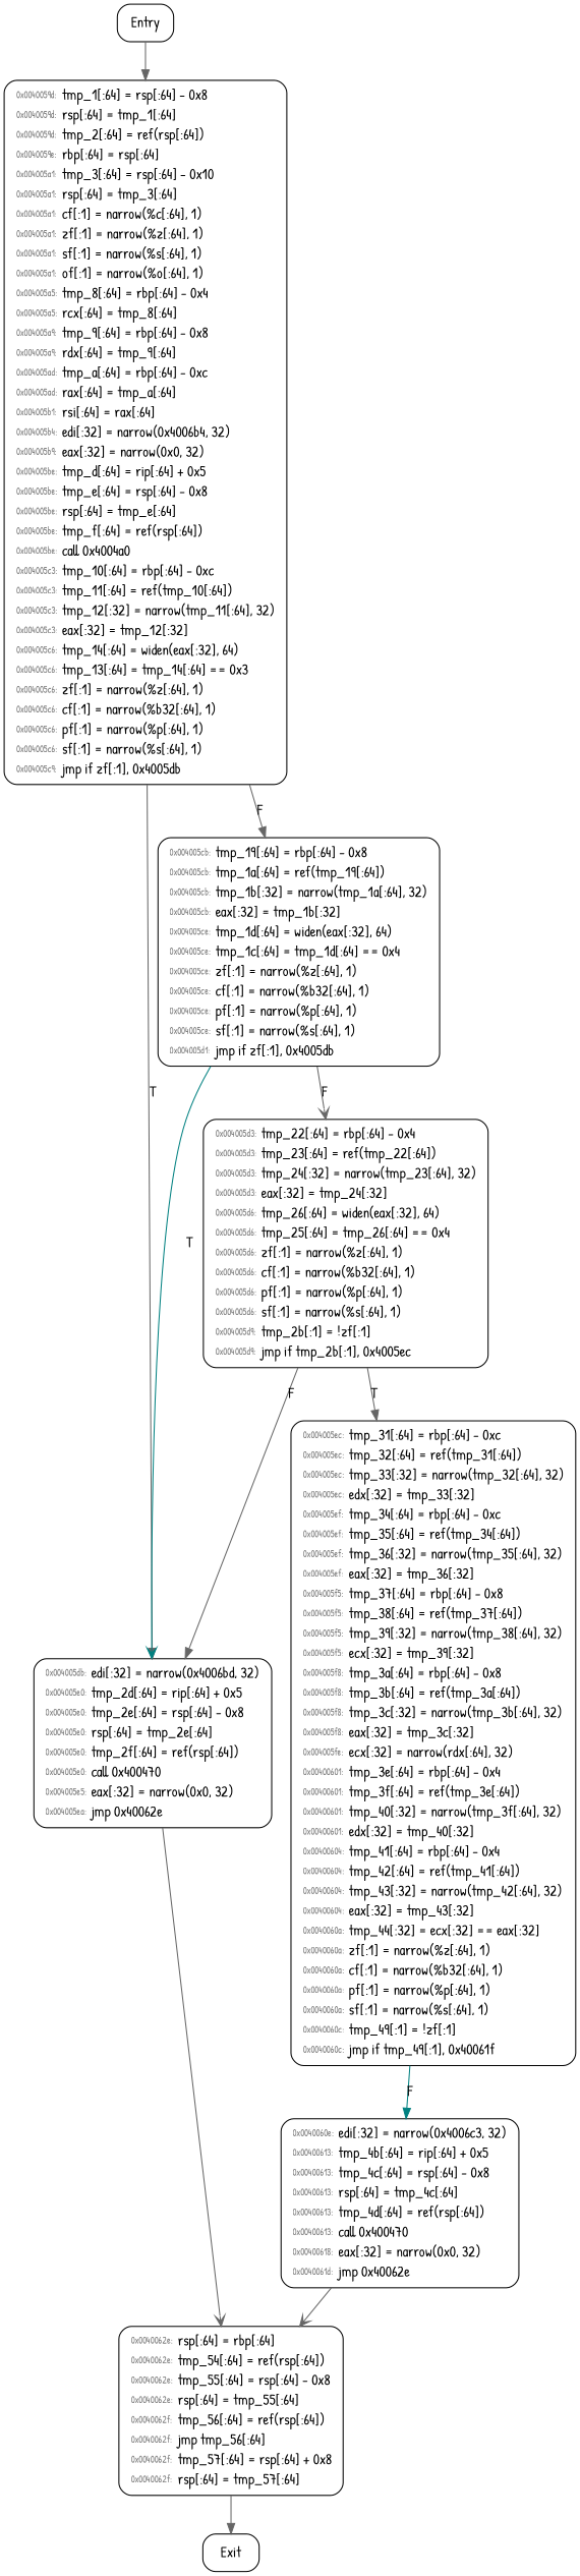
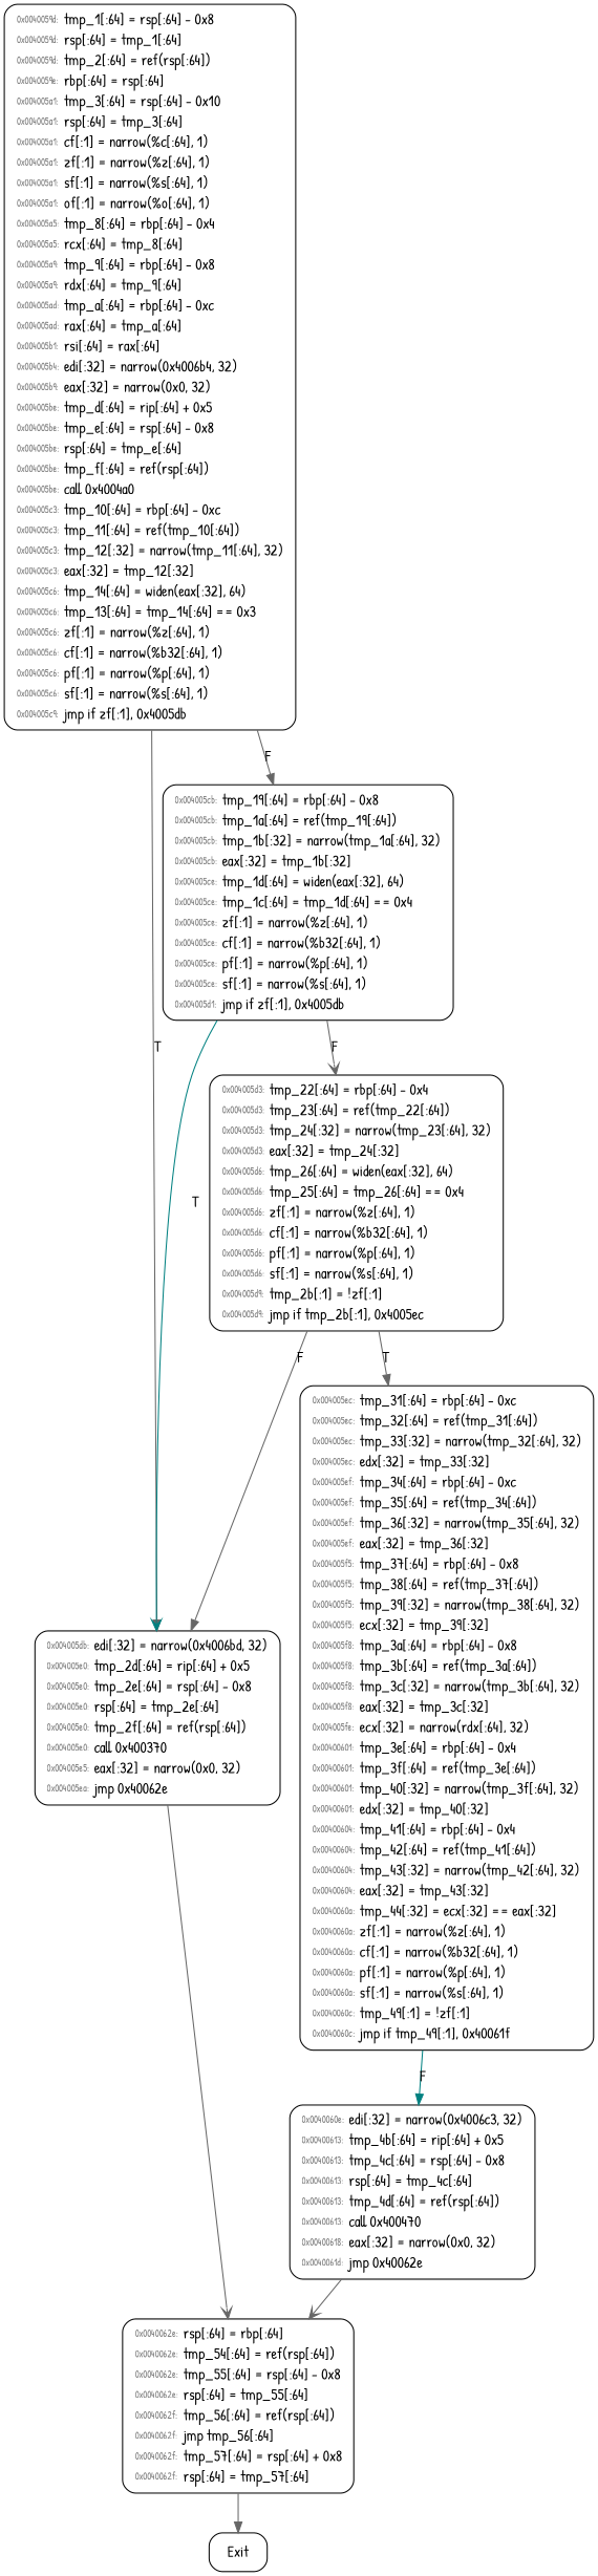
  digraph {
    fontname="Patrick Hand"
    splines=true
    node [color=black fontname="Patrick Hand" shape=box style=rounded]
    edge [arrowhead=normal color=gray40 dir=forward fontname="Patrick Hand"]
-   n1 [label=<<table border="0" cellborder="0" cellpadding="1"><tr><td>Entry</td></tr></table>>]
    n2 [label=<<table border="0" cellborder="0" cellpadding="1"><tr><td align="left" cellspacing="1"><font color="grey50"             point-size="9">0x0040059d:</font></td><td align="left">tmp_1[:64] = rsp[:64] - 0x8</td></tr><tr><td align="left" cellspacing="1"><font color="grey50"             point-size="9">0x0040059d:</font></td><td align="left">rsp[:64] = tmp_1[:64]</td></tr><tr><td align="left" cellspacing="1"><font color="grey50"             point-size="9">0x0040059d:</font></td><td align="left">tmp_2[:64] = ref(rsp[:64])</td></tr><tr><td align="left" cellspacing="1"><font color="grey50"             point-size="9">0x0040059e:</font></td><td align="left">rbp[:64] = rsp[:64]</td></tr><tr><td align="left" cellspacing="1"><font color="grey50"             point-size="9">0x004005a1:</font></td><td align="left">tmp_3[:64] = rsp[:64] - 0x10</td></tr><tr><td align="left" cellspacing="1"><font color="grey50"             point-size="9">0x004005a1:</font></td><td align="left">rsp[:64] = tmp_3[:64]</td></tr><tr><td align="left" cellspacing="1"><font color="grey50"             point-size="9">0x004005a1:</font></td><td align="left">cf[:1] = narrow(%c[:64], 1)</td></tr><tr><td align="left" cellspacing="1"><font color="grey50"             point-size="9">0x004005a1:</font></td><td align="left">zf[:1] = narrow(%z[:64], 1)</td></tr><tr><td align="left" cellspacing="1"><font color="grey50"             point-size="9">0x004005a1:</font></td><td align="left">sf[:1] = narrow(%s[:64], 1)</td></tr><tr><td align="left" cellspacing="1"><font color="grey50"             point-size="9">0x004005a1:</font></td><td align="left">of[:1] = narrow(%o[:64], 1)</td></tr><tr><td align="left" cellspacing="1"><font color="grey50"             point-size="9">0x004005a5:</font></td><td align="left">tmp_8[:64] = rbp[:64] - 0x4</td></tr><tr><td align="left" cellspacing="1"><font color="grey50"             point-size="9">0x004005a5:</font></td><td align="left">rcx[:64] = tmp_8[:64]</td></tr><tr><td align="left" cellspacing="1"><font color="grey50"             point-size="9">0x004005a9:</font></td><td align="left">tmp_9[:64] = rbp[:64] - 0x8</td></tr><tr><td align="left" cellspacing="1"><font color="grey50"             point-size="9">0x004005a9:</font></td><td align="left">rdx[:64] = tmp_9[:64]</td></tr><tr><td align="left" cellspacing="1"><font color="grey50"             point-size="9">0x004005ad:</font></td><td align="left">tmp_a[:64] = rbp[:64] - 0xc</td></tr><tr><td align="left" cellspacing="1"><font color="grey50"             point-size="9">0x004005ad:</font></td><td align="left">rax[:64] = tmp_a[:64]</td></tr><tr><td align="left" cellspacing="1"><font color="grey50"             point-size="9">0x004005b1:</font></td><td align="left">rsi[:64] = rax[:64]</td></tr><tr><td align="left" cellspacing="1"><font color="grey50"             point-size="9">0x004005b4:</font></td><td align="left">edi[:32] = narrow(0x4006b4, 32)</td></tr><tr><td align="left" cellspacing="1"><font color="grey50"             point-size="9">0x004005b9:</font></td><td align="left">eax[:32] = narrow(0x0, 32)</td></tr><tr><td align="left" cellspacing="1"><font color="grey50"             point-size="9">0x004005be:</font></td><td align="left">tmp_d[:64] = rip[:64] + 0x5</td></tr><tr><td align="left" cellspacing="1"><font color="grey50"             point-size="9">0x004005be:</font></td><td align="left">tmp_e[:64] = rsp[:64] - 0x8</td></tr><tr><td align="left" cellspacing="1"><font color="grey50"             point-size="9">0x004005be:</font></td><td align="left">rsp[:64] = tmp_e[:64]</td></tr><tr><td align="left" cellspacing="1"><font color="grey50"             point-size="9">0x004005be:</font></td><td align="left">tmp_f[:64] = ref(rsp[:64])</td></tr><tr><td align="left" cellspacing="1"><font color="grey50"             point-size="9">0x004005be:</font></td><td align="left">call 0x4004a0</td></tr><tr><td align="left" cellspacing="1"><font color="grey50"             point-size="9">0x004005c3:</font></td><td align="left">tmp_10[:64] = rbp[:64] - 0xc</td></tr><tr><td align="left" cellspacing="1"><font color="grey50"             point-size="9">0x004005c3:</font></td><td align="left">tmp_11[:64] = ref(tmp_10[:64])</td></tr><tr><td align="left" cellspacing="1"><font color="grey50"             point-size="9">0x004005c3:</font></td><td align="left">tmp_12[:32] = narrow(tmp_11[:64], 32)</td></tr><tr><td align="left" cellspacing="1"><font color="grey50"             point-size="9">0x004005c3:</font></td><td align="left">eax[:32] = tmp_12[:32]</td></tr><tr><td align="left" cellspacing="1"><font color="grey50"             point-size="9">0x004005c6:</font></td><td align="left">tmp_14[:64] = widen(eax[:32], 64)</td></tr><tr><td align="left" cellspacing="1"><font color="grey50"             point-size="9">0x004005c6:</font></td><td align="left">tmp_13[:64] = tmp_14[:64] == 0x3</td></tr><tr><td align="left" cellspacing="1"><font color="grey50"             point-size="9">0x004005c6:</font></td><td align="left">zf[:1] = narrow(%z[:64], 1)</td></tr><tr><td align="left" cellspacing="1"><font color="grey50"             point-size="9">0x004005c6:</font></td><td align="left">cf[:1] = narrow(%b32[:64], 1)</td></tr><tr><td align="left" cellspacing="1"><font color="grey50"             point-size="9">0x004005c6:</font></td><td align="left">pf[:1] = narrow(%p[:64], 1)</td></tr><tr><td align="left" cellspacing="1"><font color="grey50"             point-size="9">0x004005c6:</font></td><td align="left">sf[:1] = narrow(%s[:64], 1)</td></tr><tr><td align="left" cellspacing="1"><font color="grey50"             point-size="9">0x004005c9:</font></td><td align="left">jmp if zf[:1], 0x4005db</td></tr></table>>]
-   n3 [label=<<table border="0" cellborder="0" cellpadding="1"><tr><td align="left" cellspacing="1"><font color="grey50"             point-size="9">0x004005db:</font></td><td align="left">edi[:32] = narrow(0x4006bd, 32)</td></tr><tr><td align="left" cellspacing="1"><font color="grey50"             point-size="9">0x004005e0:</font></td><td align="left">tmp_2d[:64] = rip[:64] + 0x5</td></tr><tr><td align="left" cellspacing="1"><font color="grey50"             point-size="9">0x004005e0:</font></td><td align="left">tmp_2e[:64] = rsp[:64] - 0x8</td></tr><tr><td align="left" cellspacing="1"><font color="grey50"             point-size="9">0x004005e0:</font></td><td align="left">rsp[:64] = tmp_2e[:64]</td></tr><tr><td align="left" cellspacing="1"><font color="grey50"             point-size="9">0x004005e0:</font></td><td align="left">tmp_2f[:64] = ref(rsp[:64])</td></tr><tr><td align="left" cellspacing="1"><font color="grey50"             point-size="9">0x004005e0:</font></td><td align="left">call 0x400470</td></tr><tr><td align="left" cellspacing="1"><font color="grey50"             point-size="9">0x004005e5:</font></td><td align="left">eax[:32] = narrow(0x0, 32)</td></tr><tr><td align="left" cellspacing="1"><font color="grey50"             point-size="9">0x004005ea:</font></td><td align="left">jmp 0x40062e</td></tr></table>>]
+   n3 [label=<<table border="0" cellborder="0" cellpadding="1"><tr><td align="left" cellspacing="1"><font color="grey50"             point-size="9">0x004005db:</font></td><td align="left">edi[:32] = narrow(0x4006bd, 32)</td></tr><tr><td align="left" cellspacing="1"><font color="grey50"             point-size="9">0x004005e0:</font></td><td align="left">tmp_2d[:64] = rip[:64] + 0x5</td></tr><tr><td align="left" cellspacing="1"><font color="grey50"             point-size="9">0x004005e0:</font></td><td align="left">tmp_2e[:64] = rsp[:64] - 0x8</td></tr><tr><td align="left" cellspacing="1"><font color="grey50"             point-size="9">0x004005e0:</font></td><td align="left">rsp[:64] = tmp_2e[:64]</td></tr><tr><td align="left" cellspacing="1"><font color="grey50"             point-size="9">0x004005e0:</font></td><td align="left">tmp_2f[:64] = ref(rsp[:64])</td></tr><tr><td align="left" cellspacing="1"><font color="grey50"             point-size="9">0x004005e0:</font></td><td align="left">call 0x400370</td></tr><tr><td align="left" cellspacing="1"><font color="grey50"             point-size="9">0x004005e5:</font></td><td align="left">eax[:32] = narrow(0x0, 32)</td></tr><tr><td align="left" cellspacing="1"><font color="grey50"             point-size="9">0x004005ea:</font></td><td align="left">jmp 0x40062e</td></tr></table>>]
    n4 [label=<<table border="0" cellborder="0" cellpadding="1"><tr><td align="left" cellspacing="1"><font color="grey50"             point-size="9">0x004005cb:</font></td><td align="left">tmp_19[:64] = rbp[:64] - 0x8</td></tr><tr><td align="left" cellspacing="1"><font color="grey50"             point-size="9">0x004005cb:</font></td><td align="left">tmp_1a[:64] = ref(tmp_19[:64])</td></tr><tr><td align="left" cellspacing="1"><font color="grey50"             point-size="9">0x004005cb:</font></td><td align="left">tmp_1b[:32] = narrow(tmp_1a[:64], 32)</td></tr><tr><td align="left" cellspacing="1"><font color="grey50"             point-size="9">0x004005cb:</font></td><td align="left">eax[:32] = tmp_1b[:32]</td></tr><tr><td align="left" cellspacing="1"><font color="grey50"             point-size="9">0x004005ce:</font></td><td align="left">tmp_1d[:64] = widen(eax[:32], 64)</td></tr><tr><td align="left" cellspacing="1"><font color="grey50"             point-size="9">0x004005ce:</font></td><td align="left">tmp_1c[:64] = tmp_1d[:64] == 0x4</td></tr><tr><td align="left" cellspacing="1"><font color="grey50"             point-size="9">0x004005ce:</font></td><td align="left">zf[:1] = narrow(%z[:64], 1)</td></tr><tr><td align="left" cellspacing="1"><font color="grey50"             point-size="9">0x004005ce:</font></td><td align="left">cf[:1] = narrow(%b32[:64], 1)</td></tr><tr><td align="left" cellspacing="1"><font color="grey50"             point-size="9">0x004005ce:</font></td><td align="left">pf[:1] = narrow(%p[:64], 1)</td></tr><tr><td align="left" cellspacing="1"><font color="grey50"             point-size="9">0x004005ce:</font></td><td align="left">sf[:1] = narrow(%s[:64], 1)</td></tr><tr><td align="left" cellspacing="1"><font color="grey50"             point-size="9">0x004005d1:</font></td><td align="left">jmp if zf[:1], 0x4005db</td></tr></table>>]
    n5 [label=<<table border="0" cellborder="0" cellpadding="1"><tr><td>Exit</td></tr></table>>]
    n6 [label=<<table border="0" cellborder="0" cellpadding="1"><tr><td align="left" cellspacing="1"><font color="grey50"             point-size="9">0x0040062e:</font></td><td align="left">rsp[:64] = rbp[:64]</td></tr><tr><td align="left" cellspacing="1"><font color="grey50"             point-size="9">0x0040062e:</font></td><td align="left">tmp_54[:64] = ref(rsp[:64])</td></tr><tr><td align="left" cellspacing="1"><font color="grey50"             point-size="9">0x0040062e:</font></td><td align="left">tmp_55[:64] = rsp[:64] - 0x8</td></tr><tr><td align="left" cellspacing="1"><font color="grey50"             point-size="9">0x0040062e:</font></td><td align="left">rsp[:64] = tmp_55[:64]</td></tr><tr><td align="left" cellspacing="1"><font color="grey50"             point-size="9">0x0040062f:</font></td><td align="left">tmp_56[:64] = ref(rsp[:64])</td></tr><tr><td align="left" cellspacing="1"><font color="grey50"             point-size="9">0x0040062f:</font></td><td align="left">jmp tmp_56[:64]</td></tr><tr><td align="left" cellspacing="1"><font color="grey50"             point-size="9">0x0040062f:</font></td><td align="left">tmp_57[:64] = rsp[:64] + 0x8</td></tr><tr><td align="left" cellspacing="1"><font color="grey50"             point-size="9">0x0040062f:</font></td><td align="left">rsp[:64] = tmp_57[:64]</td></tr></table>>]
    n7 [label=<<table border="0" cellborder="0" cellpadding="1"><tr><td align="left" cellspacing="1"><font color="grey50"             point-size="9">0x004005d3:</font></td><td align="left">tmp_22[:64] = rbp[:64] - 0x4</td></tr><tr><td align="left" cellspacing="1"><font color="grey50"             point-size="9">0x004005d3:</font></td><td align="left">tmp_23[:64] = ref(tmp_22[:64])</td></tr><tr><td align="left" cellspacing="1"><font color="grey50"             point-size="9">0x004005d3:</font></td><td align="left">tmp_24[:32] = narrow(tmp_23[:64], 32)</td></tr><tr><td align="left" cellspacing="1"><font color="grey50"             point-size="9">0x004005d3:</font></td><td align="left">eax[:32] = tmp_24[:32]</td></tr><tr><td align="left" cellspacing="1"><font color="grey50"             point-size="9">0x004005d6:</font></td><td align="left">tmp_26[:64] = widen(eax[:32], 64)</td></tr><tr><td align="left" cellspacing="1"><font color="grey50"             point-size="9">0x004005d6:</font></td><td align="left">tmp_25[:64] = tmp_26[:64] == 0x4</td></tr><tr><td align="left" cellspacing="1"><font color="grey50"             point-size="9">0x004005d6:</font></td><td align="left">zf[:1] = narrow(%z[:64], 1)</td></tr><tr><td align="left" cellspacing="1"><font color="grey50"             point-size="9">0x004005d6:</font></td><td align="left">cf[:1] = narrow(%b32[:64], 1)</td></tr><tr><td align="left" cellspacing="1"><font color="grey50"             point-size="9">0x004005d6:</font></td><td align="left">pf[:1] = narrow(%p[:64], 1)</td></tr><tr><td align="left" cellspacing="1"><font color="grey50"             point-size="9">0x004005d6:</font></td><td align="left">sf[:1] = narrow(%s[:64], 1)</td></tr><tr><td align="left" cellspacing="1"><font color="grey50"             point-size="9">0x004005d9:</font></td><td align="left">tmp_2b[:1] = !zf[:1]</td></tr><tr><td align="left" cellspacing="1"><font color="grey50"             point-size="9">0x004005d9:</font></td><td align="left">jmp if tmp_2b[:1], 0x4005ec</td></tr></table>>]
    n8 [label=<<table border="0" cellborder="0" cellpadding="1"><tr><td align="left" cellspacing="1"><font color="grey50"             point-size="9">0x004005ec:</font></td><td align="left">tmp_31[:64] = rbp[:64] - 0xc</td></tr><tr><td align="left" cellspacing="1"><font color="grey50"             point-size="9">0x004005ec:</font></td><td align="left">tmp_32[:64] = ref(tmp_31[:64])</td></tr><tr><td align="left" cellspacing="1"><font color="grey50"             point-size="9">0x004005ec:</font></td><td align="left">tmp_33[:32] = narrow(tmp_32[:64], 32)</td></tr><tr><td align="left" cellspacing="1"><font color="grey50"             point-size="9">0x004005ec:</font></td><td align="left">edx[:32] = tmp_33[:32]</td></tr><tr><td align="left" cellspacing="1"><font color="grey50"             point-size="9">0x004005ef:</font></td><td align="left">tmp_34[:64] = rbp[:64] - 0xc</td></tr><tr><td align="left" cellspacing="1"><font color="grey50"             point-size="9">0x004005ef:</font></td><td align="left">tmp_35[:64] = ref(tmp_34[:64])</td></tr><tr><td align="left" cellspacing="1"><font color="grey50"             point-size="9">0x004005ef:</font></td><td align="left">tmp_36[:32] = narrow(tmp_35[:64], 32)</td></tr><tr><td align="left" cellspacing="1"><font color="grey50"             point-size="9">0x004005ef:</font></td><td align="left">eax[:32] = tmp_36[:32]</td></tr><tr><td align="left" cellspacing="1"><font color="grey50"             point-size="9">0x004005f5:</font></td><td align="left">tmp_37[:64] = rbp[:64] - 0x8</td></tr><tr><td align="left" cellspacing="1"><font color="grey50"             point-size="9">0x004005f5:</font></td><td align="left">tmp_38[:64] = ref(tmp_37[:64])</td></tr><tr><td align="left" cellspacing="1"><font color="grey50"             point-size="9">0x004005f5:</font></td><td align="left">tmp_39[:32] = narrow(tmp_38[:64], 32)</td></tr><tr><td align="left" cellspacing="1"><font color="grey50"             point-size="9">0x004005f5:</font></td><td align="left">ecx[:32] = tmp_39[:32]</td></tr><tr><td align="left" cellspacing="1"><font color="grey50"             point-size="9">0x004005f8:</font></td><td align="left">tmp_3a[:64] = rbp[:64] - 0x8</td></tr><tr><td align="left" cellspacing="1"><font color="grey50"             point-size="9">0x004005f8:</font></td><td align="left">tmp_3b[:64] = ref(tmp_3a[:64])</td></tr><tr><td align="left" cellspacing="1"><font color="grey50"             point-size="9">0x004005f8:</font></td><td align="left">tmp_3c[:32] = narrow(tmp_3b[:64], 32)</td></tr><tr><td align="left" cellspacing="1"><font color="grey50"             point-size="9">0x004005f8:</font></td><td align="left">eax[:32] = tmp_3c[:32]</td></tr><tr><td align="left" cellspacing="1"><font color="grey50"             point-size="9">0x004005fe:</font></td><td align="left">ecx[:32] = narrow(rdx[:64], 32)</td></tr><tr><td align="left" cellspacing="1"><font color="grey50"             point-size="9">0x00400601:</font></td><td align="left">tmp_3e[:64] = rbp[:64] - 0x4</td></tr><tr><td align="left" cellspacing="1"><font color="grey50"             point-size="9">0x00400601:</font></td><td align="left">tmp_3f[:64] = ref(tmp_3e[:64])</td></tr><tr><td align="left" cellspacing="1"><font color="grey50"             point-size="9">0x00400601:</font></td><td align="left">tmp_40[:32] = narrow(tmp_3f[:64], 32)</td></tr><tr><td align="left" cellspacing="1"><font color="grey50"             point-size="9">0x00400601:</font></td><td align="left">edx[:32] = tmp_40[:32]</td></tr><tr><td align="left" cellspacing="1"><font color="grey50"             point-size="9">0x00400604:</font></td><td align="left">tmp_41[:64] = rbp[:64] - 0x4</td></tr><tr><td align="left" cellspacing="1"><font color="grey50"             point-size="9">0x00400604:</font></td><td align="left">tmp_42[:64] = ref(tmp_41[:64])</td></tr><tr><td align="left" cellspacing="1"><font color="grey50"             point-size="9">0x00400604:</font></td><td align="left">tmp_43[:32] = narrow(tmp_42[:64], 32)</td></tr><tr><td align="left" cellspacing="1"><font color="grey50"             point-size="9">0x00400604:</font></td><td align="left">eax[:32] = tmp_43[:32]</td></tr><tr><td align="left" cellspacing="1"><font color="grey50"             point-size="9">0x0040060a:</font></td><td align="left">tmp_44[:32] = ecx[:32] == eax[:32]</td></tr><tr><td align="left" cellspacing="1"><font color="grey50"             point-size="9">0x0040060a:</font></td><td align="left">zf[:1] = narrow(%z[:64], 1)</td></tr><tr><td align="left" cellspacing="1"><font color="grey50"             point-size="9">0x0040060a:</font></td><td align="left">cf[:1] = narrow(%b32[:64], 1)</td></tr><tr><td align="left" cellspacing="1"><font color="grey50"             point-size="9">0x0040060a:</font></td><td align="left">pf[:1] = narrow(%p[:64], 1)</td></tr><tr><td align="left" cellspacing="1"><font color="grey50"             point-size="9">0x0040060a:</font></td><td align="left">sf[:1] = narrow(%s[:64], 1)</td></tr><tr><td align="left" cellspacing="1"><font color="grey50"             point-size="9">0x0040060c:</font></td><td align="left">tmp_49[:1] = !zf[:1]</td></tr><tr><td align="left" cellspacing="1"><font color="grey50"             point-size="9">0x0040060c:</font></td><td align="left">jmp if tmp_49[:1], 0x40061f</td></tr></table>>]
    n9 [label=<<table border="0" cellborder="0" cellpadding="1"><tr><td align="left" cellspacing="1"><font color="grey50"             point-size="9">0x0040060e:</font></td><td align="left">edi[:32] = narrow(0x4006c3, 32)</td></tr><tr><td align="left" cellspacing="1"><font color="grey50"             point-size="9">0x00400613:</font></td><td align="left">tmp_4b[:64] = rip[:64] + 0x5</td></tr><tr><td align="left" cellspacing="1"><font color="grey50"             point-size="9">0x00400613:</font></td><td align="left">tmp_4c[:64] = rsp[:64] - 0x8</td></tr><tr><td align="left" cellspacing="1"><font color="grey50"             point-size="9">0x00400613:</font></td><td align="left">rsp[:64] = tmp_4c[:64]</td></tr><tr><td align="left" cellspacing="1"><font color="grey50"             point-size="9">0x00400613:</font></td><td align="left">tmp_4d[:64] = ref(rsp[:64])</td></tr><tr><td align="left" cellspacing="1"><font color="grey50"             point-size="9">0x00400613:</font></td><td align="left">call 0x400470</td></tr><tr><td align="left" cellspacing="1"><font color="grey50"             point-size="9">0x00400618:</font></td><td align="left">eax[:32] = narrow(0x0, 32)</td></tr><tr><td align="left" cellspacing="1"><font color="grey50"             point-size="9">0x0040061d:</font></td><td align="left">jmp 0x40062e</td></tr></table>>]
-   n1 -> n2
    n2 -> n3 [label=T]
    n2 -> n4 [label=F]
    n3 -> n6 [arrowhead=vee]
    n4 -> n3 [arrowhead=vee color=teal label=T]
    n4 -> n7 [arrowhead=vee label=F]
    n6 -> n5
    n7 -> n3 [label=F]
    n7 -> n8 [label=T]
    n8 -> n9 [color=teal label=F]
    n9 -> n6 [arrowhead=vee]
  }
